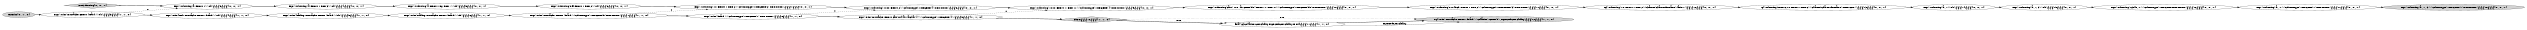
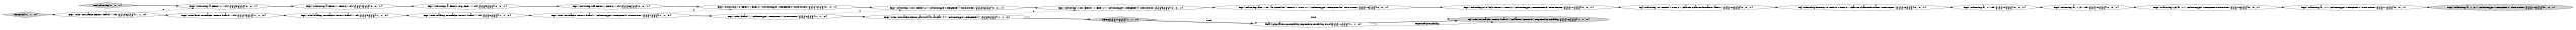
  digraph {
    rankdir=LR
    node [fillcolor=white shape=ellipse style=filled]
    edge [style=bold]
    n1 [label="expr(\"trim('mustache' FROM 'beard')\").ok()@@@3@@@['1', '1', '0']"]
    n2 [label="expr(\"trim(both 'mustache' FROM 'beard')\").ok()@@@4@@@['1', '1', '0']"]
    n3 [label="expr(\"substring('a' FROM 1)\").ok()@@@3@@@['0', '0', '1']"]
    n4 [label="expr(\"trim(leading 'mustache' FROM 'beard')\").ok()@@@5@@@['1', '1', '0']"]
    n5 [label="expr(\"substring('a' FROM 1 FOR 3)\").ok()@@@4@@@['0', '0', '1']"]
    n6 [label="sql(\"substring(_UTF16'10' FROM 1 FOR 2)\").charset(Charset.forName(\"UTF-16LE\"))@@@13@@@['0', '0', '1']"]
    n7 [label="expr(\"substring('a', 1)\").ok()@@@14@@@['0', '0', '1']"]
    n8 [label="expr(\"substring('a', 1, 3)\").ok()@@@15@@@['0', '0', '1']"]
    n9 [label="expr(\"substring(12345, '1')\").columnType(\"VARCHAR NOT NULL\")@@@16@@@['0', '0', '1']"]
    n10 [label="expr(\"substring('a', '1')\").columnType(\"VARCHAR(1) NOT NULL\")@@@17@@@['0', '0', '1']"]
    n11 [fillcolor=lightgray label="expr(\"substring('a', 1, '3')\").columnType(\"VARCHAR(1) NOT NULL\")@@@18@@@['0', '0', '1']"]
    n12 [fillcolor=lightgray label="sql(\"trim('mustache' FROM 'beard')\").collation(\"CHAR(5)\",expectedCoercibility)@@@12@@@['1', '1', '0']"]
    n13 [label="expr(\"trim(trailing 'mustache' FROM 'beard')\").ok()@@@6@@@['1', '1', '0']"]
    n14 [label="expr(\"substring('1000' FROM '1' FOR 'w')\").columnType(\"VARCHAR(4) NOT NULL\")@@@9@@@['0', '0', '1']"]
    n15 [label="expr(\"substring(cast(' 100 ' as CHAR(99)) FROM '1' FOR 'w')\").columnType(\"VARCHAR(99) NOT NULL\")@@@10@@@['0', '0', '1']"]
    n16 [label="expr(\"substring(x'10456b' FROM 1 FOR 2)\").columnType(\"VARBINARY(3) NOT NULL\")@@@11@@@['0', '0', '1']"]
    n17 [label="expr(\"trim('beard ')\").columnType(\"VARCHAR(7) NOT NULL\")@@@8@@@['1', '1', '0']"]
    n18 [label="expr(\"trim('mustache' FROM cast(null as varchar(4)))\").columnType(\"VARCHAR(4)\")@@@9@@@['1', '1', '0']"]
    n19 [label="expr(\"substring('1000' FROM 2)\").columnType(\"VARCHAR(4) NOT NULL\")@@@8@@@['0', '0', '1']"]
    n20 [fillcolor=lightgray label="TODO@@@10@@@['1', '1', '0']" shape=diamond]
    n21 [label="expr(\"substring('10' FROM 1 FOR 2)\").columnType(\"VARCHAR(2) NOT NULL\")@@@7@@@['0', '0', '1']"]
-   n22 [fillcolor=lightgray label="testTrim['0', '1', '0']"]
+   n22 [fillcolor=lightgray label="testTrim['0', '1', '0']" shape=diamond]
    n23 [label="final SqlCollation.Coercibility expectedCoercibility = null@@@11@@@['1', '1', '0']"]
    n24 [label="expr(\"substring(x'ff' FROM 1 FOR 2)\").ok()@@@6@@@['0', '0', '1']"]
    n25 [label="expr(\"substring('a' FROM 'reg' FOR '\')\").ok()@@@5@@@['0', '0', '1']"]
    n26 [label="expr(\"trim('mustache' FROM 'beard')\").columnType(\"VARCHAR(5) NOT NULL\")@@@7@@@['1', '1', '0']"]
    n27 [label="sql(\"substring('10' FROM 1 FOR 2)\").charset(Charset.forName(\"latin1\"))@@@12@@@['0', '0', '1']"]
    n28 [fillcolor=lightgray label="testSubstring['0', '0', '1']" shape=diamond]
    n1 -> n2
    n1 -> n3 [label=0 style=dashed]
    n2 -> n4
    n3 -> n5
    n4 -> n13
    n5 -> n25
    n6 -> n7
    n7 -> n8
    n8 -> n9
    n9 -> n10
    n10 -> n11
    n13 -> n26
    n14 -> n15
    n15 -> n16
    n16 -> n27
    n17 -> n18
    n17 -> n19 [label=0 style=dashed]
    n18 -> n14 [label=0 style=dashed]
    n18 -> n20
    n19 -> n14
    n20 -> n12 [label=true style=dotted]
    n20 -> n23 [label=true style=dotted]
    n20 -> n23
    n21 -> n19
    n22 -> n1
    n23 -> n12
    n23 -> n12 [label=expectedCoercibility style=solid]
    n24 -> n21
    n25 -> n24
    n26 -> n17
    n26 -> n21 [label=0 style=dashed]
    n27 -> n6
    n28 -> n3
  }
